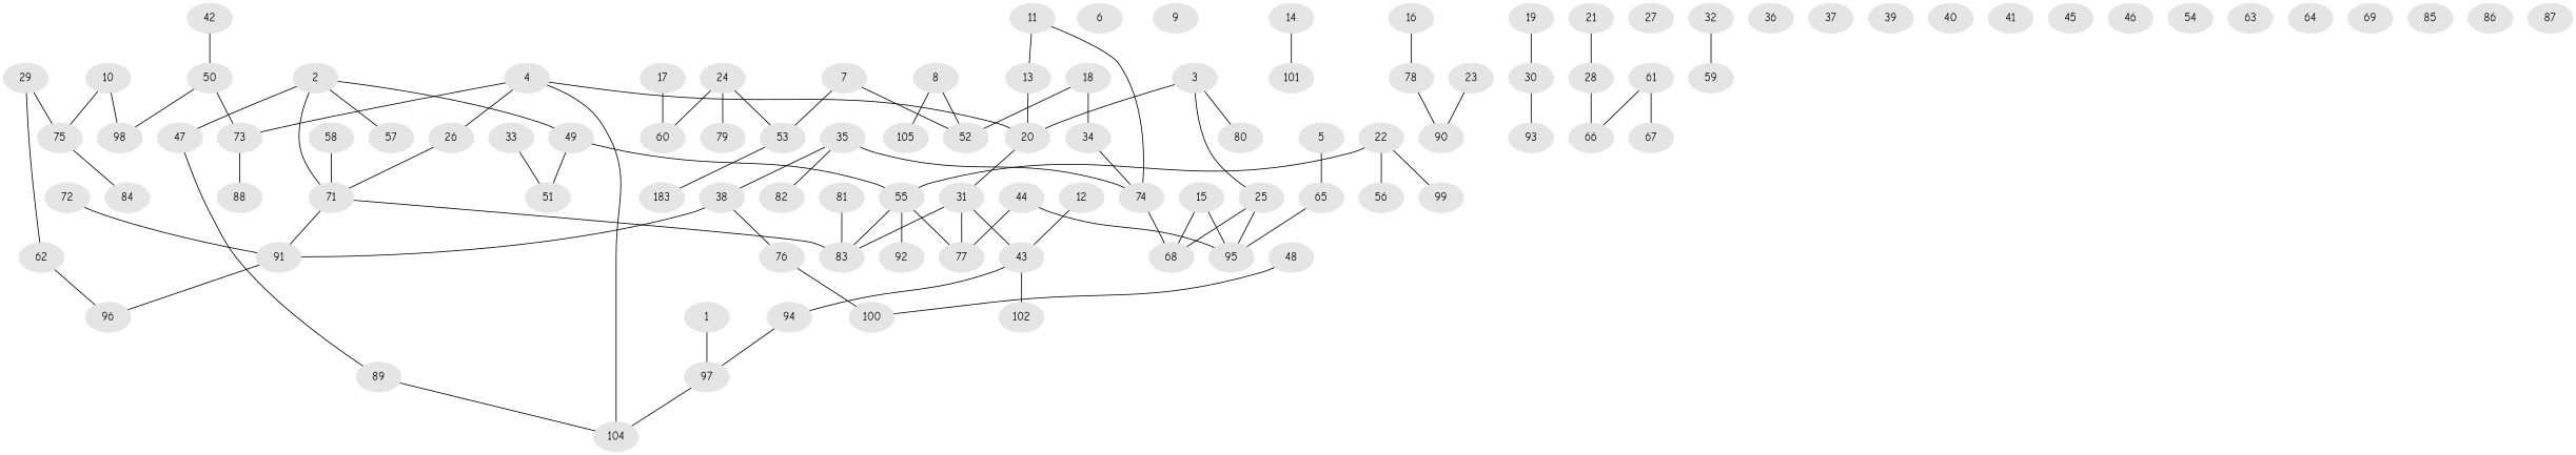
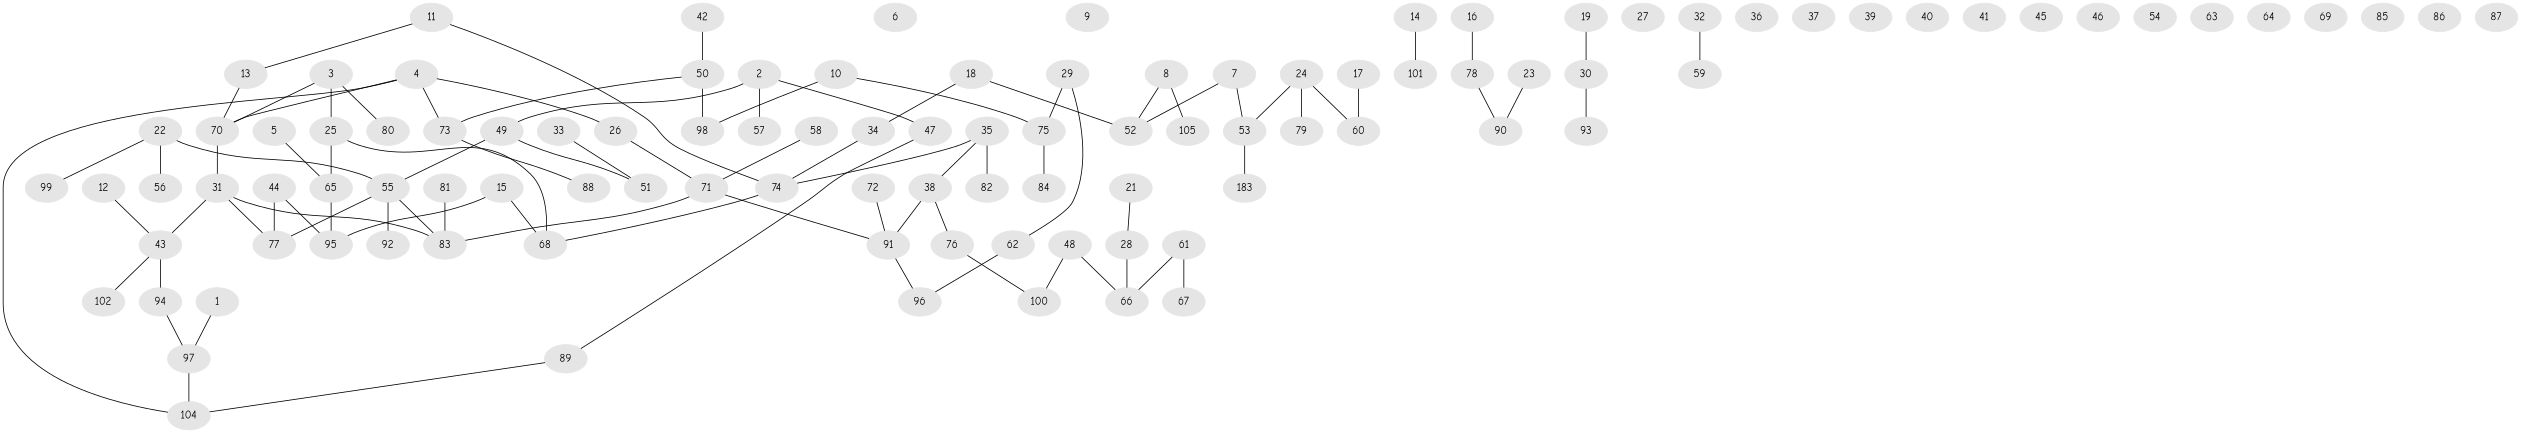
  graph {
    fontname="Comic Neue"
    node [color=gray90 fontname="Comic Neue" style=filled]
    edge [fontname="Comic Neue"]
    1
    97
    104
    2
    47
    49
    57
    71
    89
    55
    51
    83
    91
    3
-   20
+   20 [label=70]
    25
    80
    31
    65
    68
    4
    26
    73
    88
    5
    95
    6
    7
    52
    53
    n31 [label=183]
    8
    105
    9
    10
    75
    98
    84
    11
    13
    74
    12
    43
    94
    102
    14
    101
    15
    16
    78
    90
    17
    60
    18
    34
    19
    30
    93
    77
    21
    28
    66
    22
    56
    99
    92
    23
    24
    79
    27
    29
    62
    96
    32
    59
    33
    35
    38
    82
    76
    36
    37
    100
    39
    40
    41
    42
    50
    44
    45
    46
    48
    54
    58
    61
    67
    63
    64
    69
    72
    81
    85
    86
    87
    1 -- 97
    97 -- 104
    2 -- 47
    2 -- 49
    2 -- 57
-   2 -- 71
    47 -- 89
    49 -- 55
    49 -- 51
    71 -- 83
    71 -- 91
    89 -- 104
    55 -- 83
    55 -- 77
    55 -- 92
    91 -- 96
    3 -- 20
    3 -- 25
    3 -- 80
    20 -- 31
-   25 -- 95
+   25 -- 65
    25 -- 68
    31 -- 83
    31 -- 43
    31 -- 77
    65 -- 95
    4 -- 104
    4 -- 20
    4 -- 26
    4 -- 73
    26 -- 71
    73 -- 88
    5 -- 65
    7 -- 52
    7 -- 53
    53 -- n31
    8 -- 52
    8 -- 105
    10 -- 75
    10 -- 98
    75 -- 84
    11 -- 13
    11 -- 74
    13 -- 20
    74 -- 68
    12 -- 43
    43 -- 94
    43 -- 102
    94 -- 97
    14 -- 101
    15 -- 68
    15 -- 95
    16 -- 78
    78 -- 90
    17 -- 60
    18 -- 52
    18 -- 34
    34 -- 74
    19 -- 30
    30 -- 93
    21 -- 28
    28 -- 66
    22 -- 55
    22 -- 56
    22 -- 99
    23 -- 90
    24 -- 53
    24 -- 60
    24 -- 79
    29 -- 75
    29 -- 62
    62 -- 96
    32 -- 59
    33 -- 51
    35 -- 74
    35 -- 38
    35 -- 82
    38 -- 91
    38 -- 76
    76 -- 100
    42 -- 50
    50 -- 73
    50 -- 98
    44 -- 95
    44 -- 77
+   48 -- 66
    48 -- 100
    58 -- 71
    61 -- 66
    61 -- 67
    72 -- 91
    81 -- 83
  }
